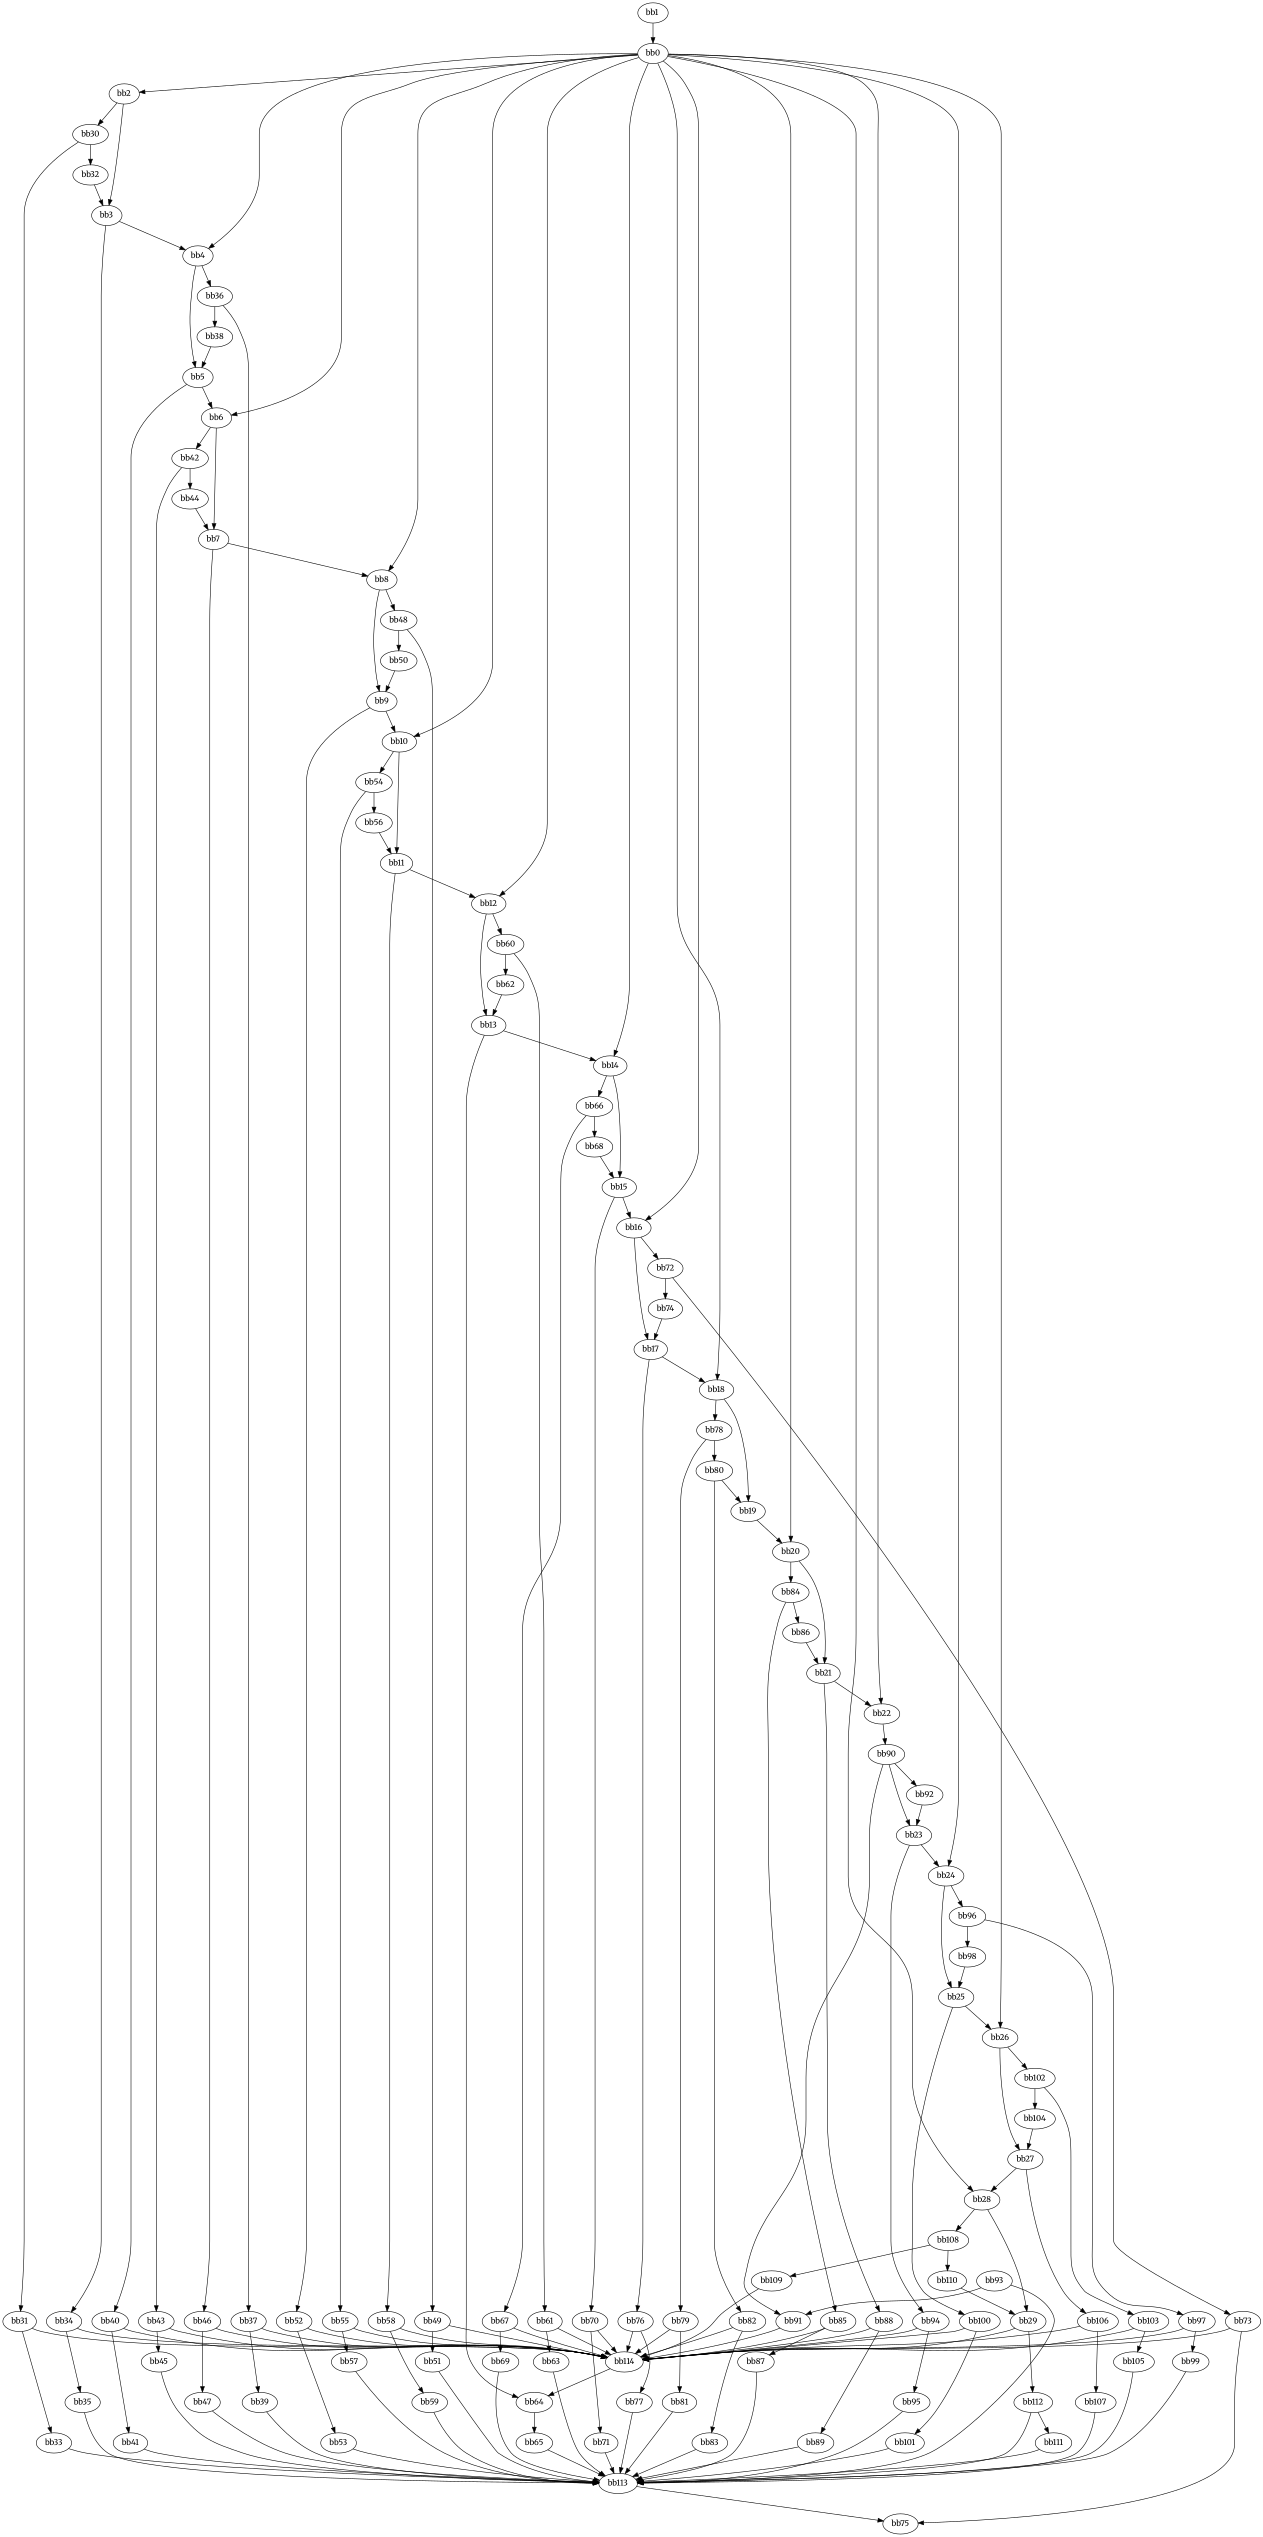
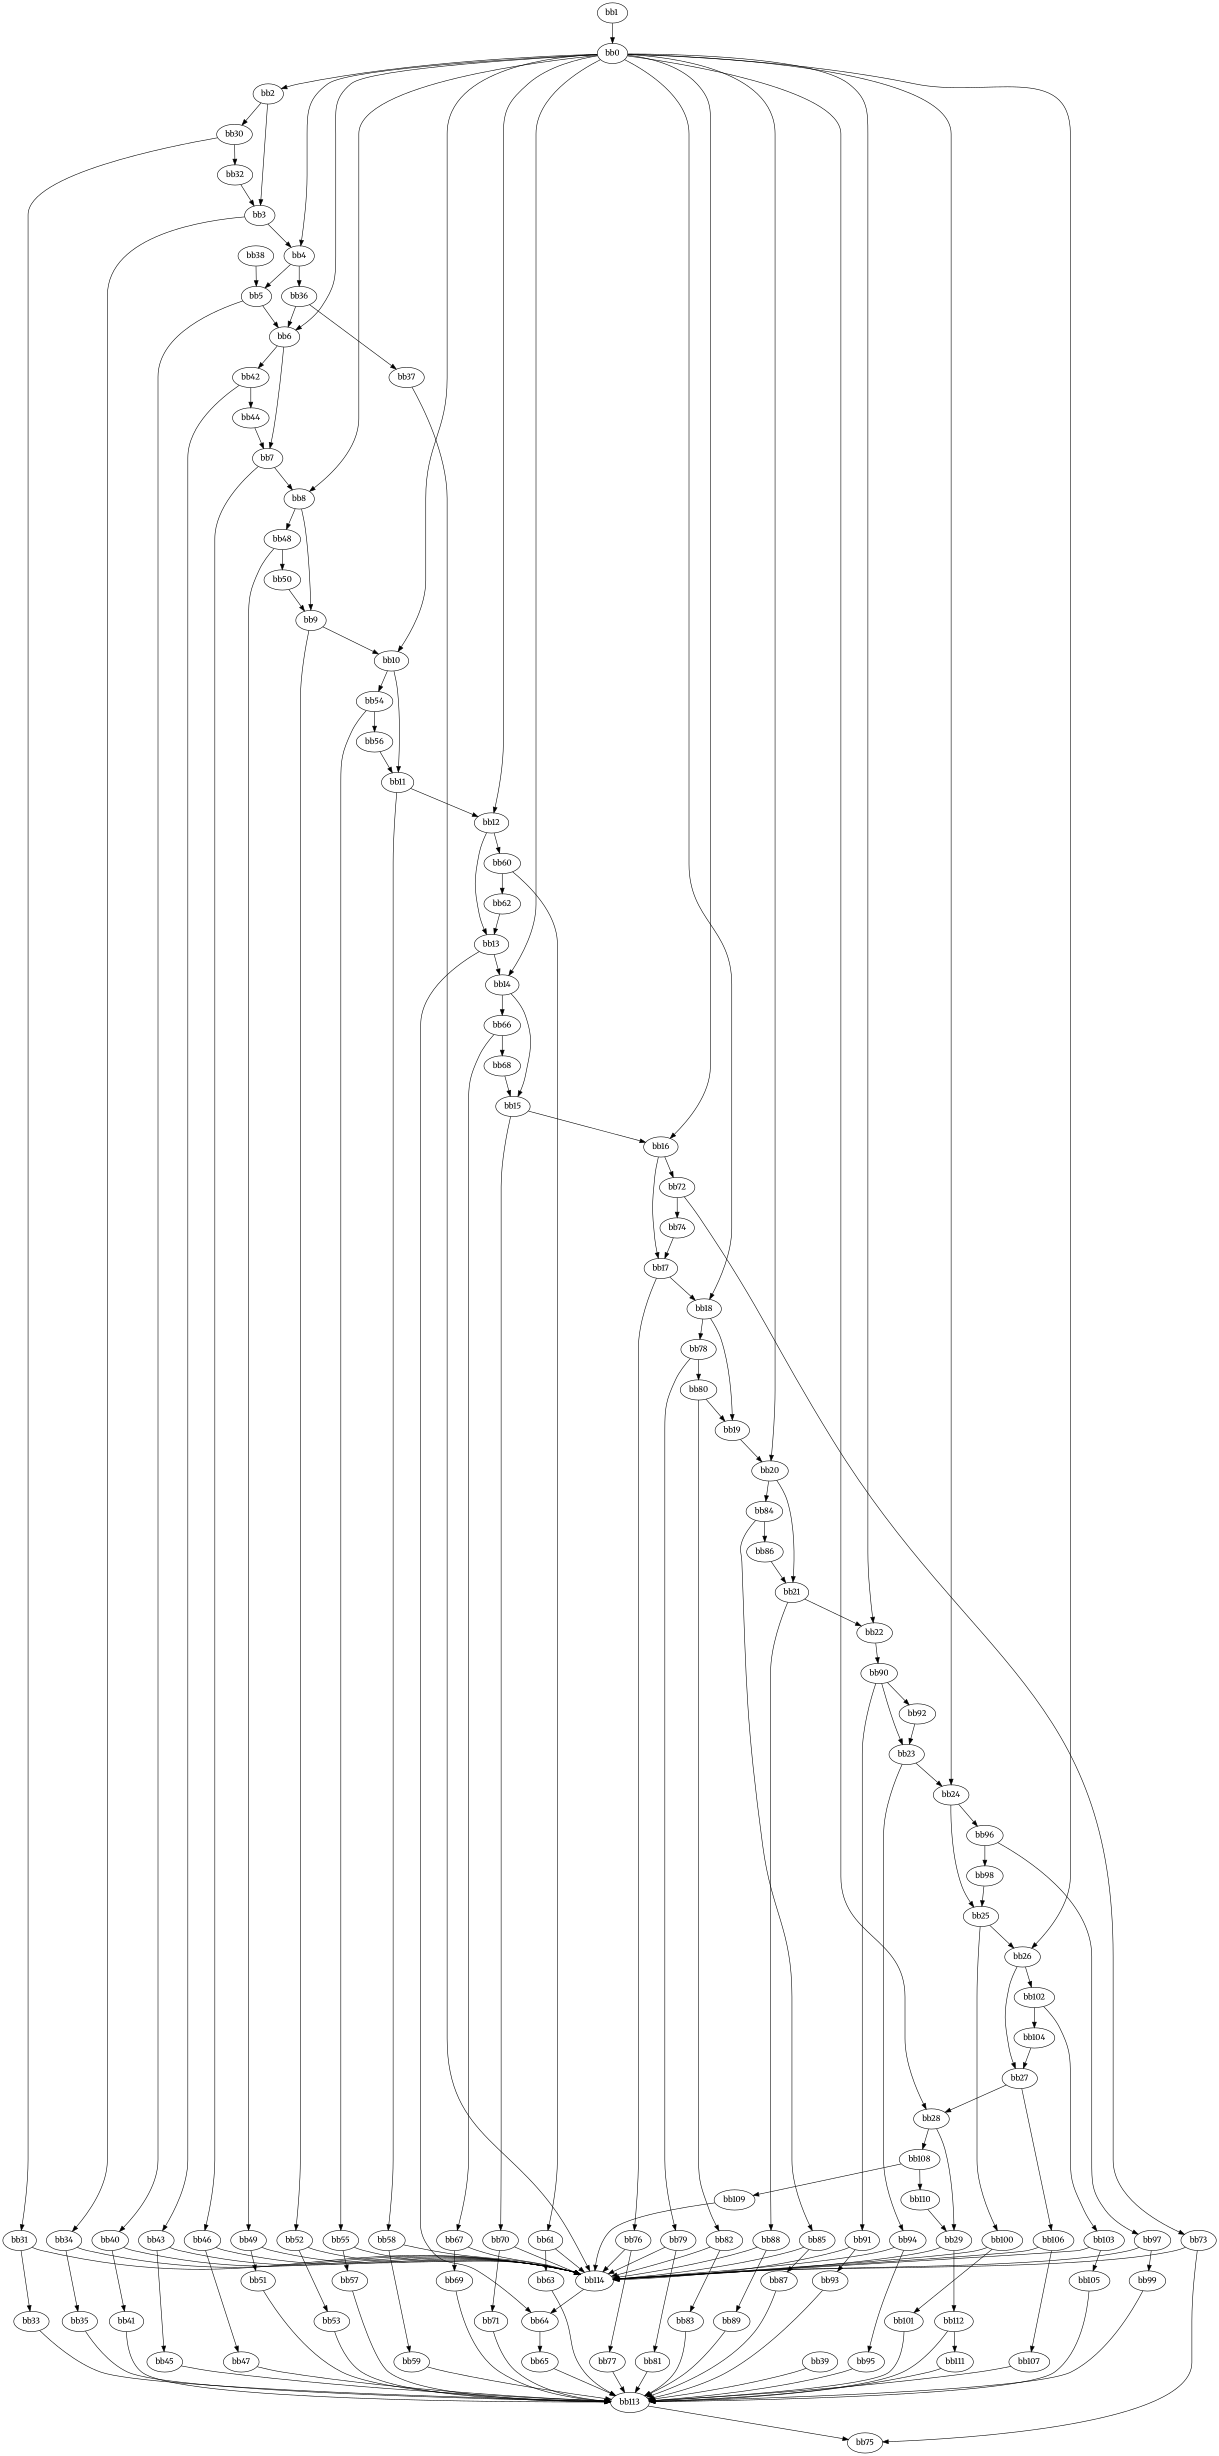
  digraph {
    fontname=Merriweather
    node [fontname=Merriweather]
    edge [fontname=Merriweather]
    n1 [label="bb0\l"]
    n2 [label="bb2\l"]
    n3 [label="bb4\l"]
    n4 [label="bb6\l"]
    n5 [label="bb8\l"]
    n6 [label="bb10\l"]
    n7 [label="bb12\l"]
    n8 [label="bb14\l"]
    n9 [label="bb16\l"]
    n10 [label="bb18\l"]
    n11 [label="bb20\l"]
    n12 [label="bb22\l"]
    n13 [label="bb24\l"]
    n14 [label="bb26\l"]
    n15 [label="bb28\l"]
    n16 [label="bb1\l"]
    n17 [label="bb3\l"]
    n18 [label="bb30\l"]
    n19 [label="bb5\l"]
    n20 [label="bb36\l"]
    n21 [label="bb7\l"]
    n22 [label="bb42\l"]
    n23 [label="bb9\l"]
    n24 [label="bb48\l"]
    n25 [label="bb11\l"]
    n26 [label="bb54\l"]
    n27 [label="bb13\l"]
    n28 [label="bb60\l"]
    n29 [label="bb15\l"]
    n30 [label="bb66\l"]
    n31 [label="bb17\l"]
    n32 [label="bb72\l"]
    n33 [label="bb19\l"]
    n34 [label="bb78\l"]
    n35 [label="bb21\l"]
    n36 [label="bb84\l"]
    n37 [label="bb90\l"]
    n38 [label="bb25\l"]
    n39 [label="bb96\l"]
    n40 [label="bb27\l"]
    n41 [label="bb102\l"]
    n42 [label="bb29\l"]
    n43 [label="bb108\l"]
    n44 [label="bb34\l"]
    n45 [label="bb31\l"]
    n46 [label="bb32\l"]
    n47 [label="bb114\l"]
    n48 [label="bb35\l"]
    n49 [label="bb40\l"]
    n50 [label="bb37\l"]
    n51 [label="bb38\l"]
    n52 [label="bb41\l"]
    n53 [label="bb46\l"]
    n54 [label="bb43\l"]
    n55 [label="bb44\l"]
    n56 [label="bb47\l"]
    n57 [label="bb52\l"]
    n58 [label="bb49\l"]
    n59 [label="bb50\l"]
    n60 [label="bb53\l"]
    n61 [label="bb58\l"]
    n62 [label="bb55\l"]
    n63 [label="bb56\l"]
    n64 [label="bb59\l"]
    n65 [label="bb64\l"]
    n66 [label="bb61\l"]
    n67 [label="bb62\l"]
    n68 [label="bb65\l"]
    n69 [label="bb70\l"]
    n70 [label="bb67\l"]
    n71 [label="bb68\l"]
    n72 [label="bb71\l"]
    n73 [label="bb76\l"]
    n74 [label="bb73\l"]
    n75 [label="bb74\l"]
    n76 [label="bb77\l"]
    n77 [label="bb79\l"]
    n78 [label="bb80\l"]
    n79 [label="bb82\l"]
    n80 [label="bb83\l"]
    n81 [label="bb88\l"]
    n82 [label="bb85\l"]
    n83 [label="bb86\l"]
    n84 [label="bb89\l"]
    n85 [label="bb23\l"]
    n86 [label="bb94\l"]
    n87 [label="bb91\l"]
    n88 [label="bb92\l"]
    n89 [label="bb95\l"]
    n90 [label="bb100\l"]
    n91 [label="bb97\l"]
    n92 [label="bb98\l"]
    n93 [label="bb101\l"]
    n94 [label="bb106\l"]
    n95 [label="bb103\l"]
    n96 [label="bb104\l"]
    n97 [label="bb107\l"]
    n98 [label="bb112\l"]
    n99 [label="bb109\l"]
    n100 [label="bb110\l"]
    n101 [label="bb113\l"]
    n102 [label="bb111\l"]
    n103 [label="bb33\l"]
    n104 [label="bb75\l"]
    n105 [label="bb39\l"]
    n106 [label="bb45\l"]
    n107 [label="bb51\l"]
    n108 [label="bb57\l"]
    n109 [label="bb63\l"]
    n110 [label="bb69\l"]
    n111 [label="bb81\l"]
    n112 [label="bb87\l"]
    n113 [label="bb93\l"]
    n114 [label="bb99\l"]
    n115 [label="bb105\l"]
    n1 -> n2
    n1 -> n3
    n1 -> n4
    n1 -> n5
    n1 -> n6
    n1 -> n7
    n1 -> n8
    n1 -> n9
    n1 -> n10
    n1 -> n11
    n1 -> n12
    n1 -> n13
    n1 -> n14
    n1 -> n15
    n2 -> n17
    n2 -> n18
    n3 -> n19
    n3 -> n20
    n4 -> n21
    n4 -> n22
    n5 -> n23
    n5 -> n24
    n6 -> n25
    n6 -> n26
    n7 -> n27
    n7 -> n28
    n8 -> n29
    n8 -> n30
    n9 -> n31
    n9 -> n32
    n10 -> n33
    n10 -> n34
    n11 -> n35
    n11 -> n36
    n12 -> n37
    n13 -> n38
    n13 -> n39
    n14 -> n40
    n14 -> n41
    n15 -> n42
    n15 -> n43
    n16 -> n1
    n17 -> n3
    n17 -> n44
    n18 -> n45
    n18 -> n46
    n19 -> n4
    n19 -> n49
    n20 -> n50
-   n20 -> n51
+   n20 -> n4
    n21 -> n5
    n21 -> n53
    n22 -> n54
    n22 -> n55
    n23 -> n6
    n23 -> n57
    n24 -> n58
    n24 -> n59
    n25 -> n7
    n25 -> n61
    n26 -> n62
    n26 -> n63
    n27 -> n8
    n27 -> n65
    n28 -> n66
    n28 -> n67
    n29 -> n9
    n29 -> n69
    n30 -> n70
    n30 -> n71
    n31 -> n10
    n31 -> n73
    n32 -> n74
    n32 -> n75
    n33 -> n11
    n34 -> n77
    n34 -> n78
    n35 -> n12
    n35 -> n81
    n36 -> n82
    n36 -> n83
    n37 -> n85
    n37 -> n87
    n37 -> n88
    n38 -> n14
    n38 -> n90
    n39 -> n91
    n39 -> n92
    n40 -> n15
    n40 -> n94
    n41 -> n95
    n41 -> n96
    n42 -> n47
    n42 -> n98
    n43 -> n99
    n43 -> n100
    n44 -> n47
    n44 -> n48
    n45 -> n47
    n45 -> n103
    n46 -> n17
    n47 -> n65
    n48 -> n101
    n49 -> n47
    n49 -> n52
    n50 -> n47
-   n50 -> n105
    n51 -> n19
    n52 -> n101
    n53 -> n47
    n53 -> n56
    n54 -> n47
    n54 -> n106
    n55 -> n21
    n56 -> n101
    n57 -> n47
    n57 -> n60
    n58 -> n47
    n58 -> n107
    n59 -> n23
    n60 -> n101
    n61 -> n47
    n61 -> n64
    n62 -> n47
    n62 -> n108
    n63 -> n25
    n64 -> n101
    n65 -> n68
    n66 -> n47
    n66 -> n109
    n67 -> n27
    n68 -> n101
    n69 -> n47
    n69 -> n72
    n70 -> n47
    n70 -> n110
    n71 -> n29
    n72 -> n101
    n73 -> n47
    n73 -> n76
    n74 -> n47
    n74 -> n104
    n75 -> n31
    n76 -> n101
    n77 -> n47
    n77 -> n111
    n78 -> n33
    n78 -> n79
    n79 -> n47
    n79 -> n80
    n80 -> n101
    n81 -> n47
    n81 -> n84
    n82 -> n47
    n82 -> n112
    n83 -> n35
    n84 -> n101
    n85 -> n13
    n85 -> n86
    n86 -> n47
    n86 -> n89
    n87 -> n47
-   n113 -> n87
+   n87 -> n113
    n88 -> n85
    n89 -> n101
    n90 -> n47
    n90 -> n93
    n91 -> n47
    n91 -> n114
    n92 -> n38
    n93 -> n101
    n94 -> n47
    n94 -> n97
    n95 -> n47
    n95 -> n115
    n96 -> n40
    n97 -> n101
    n98 -> n101
    n98 -> n102
    n99 -> n47
    n100 -> n42
    n101 -> n104
    n102 -> n101
    n103 -> n101
    n105 -> n101
    n106 -> n101
    n107 -> n101
    n108 -> n101
    n109 -> n101
    n110 -> n101
    n111 -> n101
    n112 -> n101
    n113 -> n101
    n114 -> n101
    n115 -> n101
  }
